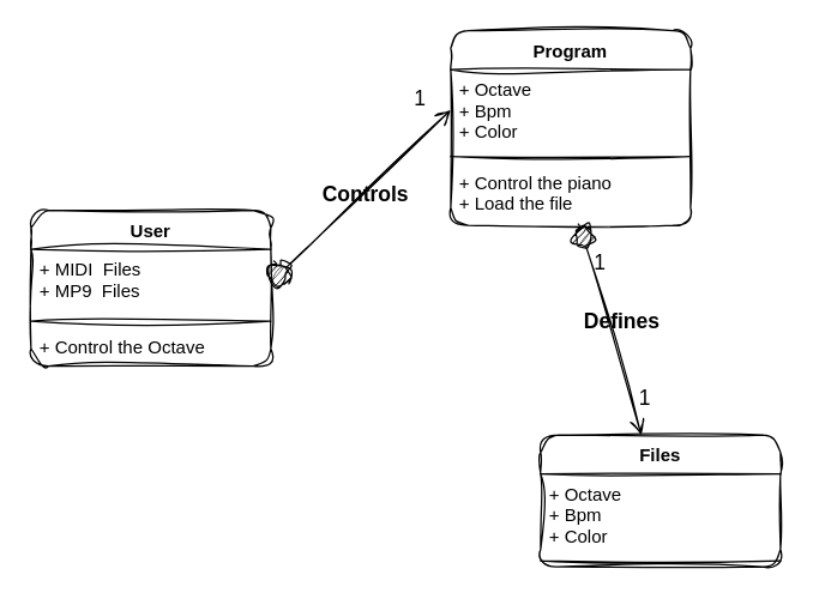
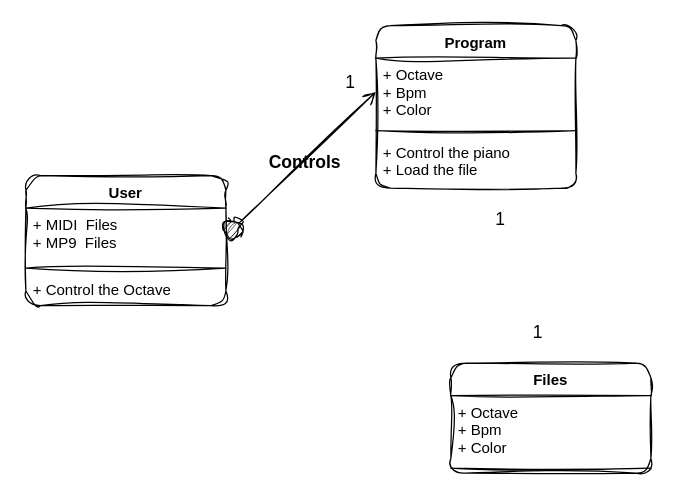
  <mxCell id="0" />
  <mxCell id="1" parent="0" />
  <mxCell id="2" value="User" style="swimlane;fontStyle=1;align=center;verticalAlign=top;childLayout=stackLayout;horizontal=1;startSize=26;horizontalStack=0;resizeParent=1;resizeParentMax=0;resizeLast=0;collapsible=1;marginBottom=0;rounded=1;labelBackgroundColor=none;sketch=1;curveFitting=1;jiggle=2;" vertex="1" parent="1"><mxGeometry x="20" y="140" width="160" height="104" as="geometry" /></mxCell>
  <mxCell id="3" value="+ MIDI  Files&#10;+ MP9  Files" style="text;strokeColor=none;fillColor=none;align=left;verticalAlign=top;spacingLeft=4;spacingRight=4;overflow=hidden;rotatable=0;points=[[0,0.5],[1,0.5]];portConstraint=eastwest;rounded=1;labelBackgroundColor=none;sketch=1;curveFitting=1;jiggle=2;" vertex="1" parent="2"><mxGeometry y="26" width="160" height="44" as="geometry" /></mxCell>
  <mxCell id="4" value="" style="line;strokeWidth=1;fillColor=none;align=left;verticalAlign=middle;spacingTop=-1;spacingLeft=3;spacingRight=3;rotatable=0;labelPosition=right;points=[];portConstraint=eastwest;rounded=1;labelBackgroundColor=none;sketch=1;curveFitting=1;jiggle=2;" vertex="1" parent="2"><mxGeometry y="70" width="160" height="8" as="geometry" /></mxCell>
  <mxCell id="5" value="+ Control the Octave" style="text;strokeColor=none;fillColor=none;align=left;verticalAlign=top;spacingLeft=4;spacingRight=4;overflow=hidden;rotatable=0;points=[[0,0.5],[1,0.5]];portConstraint=eastwest;rounded=1;labelBackgroundColor=none;sketch=1;curveFitting=1;jiggle=2;" vertex="1" parent="2"><mxGeometry y="78" width="160" height="26" as="geometry" /></mxCell>
  <mxCell id="6" value="Program" style="swimlane;fontStyle=1;align=center;verticalAlign=top;childLayout=stackLayout;horizontal=1;startSize=26;horizontalStack=0;resizeParent=1;resizeParentMax=0;resizeLast=0;collapsible=1;marginBottom=0;rounded=1;labelBackgroundColor=none;sketch=1;curveFitting=1;jiggle=2;" vertex="1" parent="1"><mxGeometry x="300" y="20" width="160" height="130" as="geometry" /></mxCell>
  <mxCell id="7" value="+ Octave&#10;+ Bpm&#10;+ Color" style="text;strokeColor=none;fillColor=none;align=left;verticalAlign=top;spacingLeft=4;spacingRight=4;overflow=hidden;rotatable=0;points=[[0,0.5],[1,0.5]];portConstraint=eastwest;rounded=1;labelBackgroundColor=none;sketch=1;curveFitting=1;jiggle=2;" vertex="1" parent="6"><mxGeometry y="26" width="160" height="54" as="geometry" /></mxCell>
  <mxCell id="8" value="" style="line;strokeWidth=1;fillColor=none;align=left;verticalAlign=middle;spacingTop=-1;spacingLeft=3;spacingRight=3;rotatable=0;labelPosition=right;points=[];portConstraint=eastwest;rounded=1;labelBackgroundColor=none;sketch=1;curveFitting=1;jiggle=2;" vertex="1" parent="6"><mxGeometry y="80" width="160" height="8" as="geometry" /></mxCell>
  <mxCell id="9" value="+ Control the piano&#10;+ Load the file" style="text;strokeColor=none;fillColor=none;align=left;verticalAlign=top;spacingLeft=4;spacingRight=4;overflow=hidden;rotatable=0;points=[[0,0.5],[1,0.5]];portConstraint=eastwest;rounded=1;labelBackgroundColor=none;sketch=1;curveFitting=1;jiggle=2;" vertex="1" parent="6"><mxGeometry y="88" width="160" height="42" as="geometry" /></mxCell>
  <mxCell id="10" value="Files" style="swimlane;fontStyle=1;align=center;verticalAlign=top;childLayout=stackLayout;horizontal=1;startSize=26;horizontalStack=0;resizeParent=1;resizeParentMax=0;resizeLast=0;collapsible=1;marginBottom=0;rounded=1;labelBackgroundColor=none;sketch=1;curveFitting=1;jiggle=2;" vertex="1" parent="1"><mxGeometry x="360" y="290" width="160" height="88" as="geometry" /></mxCell>
  <mxCell id="11" value="+ Octave&#10;+ Bpm&#10;+ Color" style="text;strokeColor=none;fillColor=none;align=left;verticalAlign=top;spacingLeft=4;spacingRight=4;overflow=hidden;rotatable=0;points=[[0,0.5],[1,0.5]];portConstraint=eastwest;rounded=1;labelBackgroundColor=none;sketch=1;curveFitting=1;jiggle=2;" vertex="1" parent="10"><mxGeometry y="26" width="160" height="54" as="geometry" /></mxCell>
  <mxCell id="12" value="" style="line;strokeWidth=1;fillColor=none;align=left;verticalAlign=middle;spacingTop=-1;spacingLeft=3;spacingRight=3;rotatable=0;labelPosition=right;points=[];portConstraint=eastwest;rounded=1;labelBackgroundColor=none;sketch=1;curveFitting=1;jiggle=2;" vertex="1" parent="10"><mxGeometry y="80" width="160" height="8" as="geometry" /></mxCell>
  <mxCell id="13" value="&lt;b&gt;&lt;font style=&quot;font-size: 14px;&quot;&gt;Controls&lt;/font&gt;&lt;/b&gt;" style="html=1;verticalAlign=bottom;startArrow=circle;startFill=1;endArrow=open;startSize=6;endSize=8;rounded=1;entryX=0;entryY=0.5;entryDx=0;entryDy=0;exitX=1;exitY=0.5;exitDx=0;exitDy=0;labelBackgroundColor=none;fontColor=default;sketch=1;curveFitting=1;jiggle=2;" edge="1" parent="1" source="3" target="7"><mxGeometry x="-0.046" y="-9" width="80" relative="1" as="geometry"><mxPoint x="160" y="141.5" as="sourcePoint" /><mxPoint x="240" y="141.5" as="targetPoint" /><mxPoint as="offset" /></mxGeometry></mxCell>
- <mxCell id="14" value="&lt;b&gt;Defines&lt;/b&gt;" style="html=1;verticalAlign=bottom;startArrow=circle;startFill=1;endArrow=open;startSize=6;endSize=8;rounded=1;fontSize=14;labelBackgroundColor=none;fontColor=default;sketch=1;curveFitting=1;jiggle=2;" edge="1" parent="1" source="9" target="10"><mxGeometry x="0.102" y="6" width="80" relative="1" as="geometry"><mxPoint x="300" y="420" as="sourcePoint" /><mxPoint x="380" y="420" as="targetPoint" /><mxPoint as="offset" /></mxGeometry></mxCell>
  <mxCell id="15" value="1" style="text;strokeColor=none;align=center;fillColor=none;html=1;verticalAlign=middle;whiteSpace=wrap;rounded=1;fontSize=14;labelBackgroundColor=none;sketch=1;curveFitting=1;jiggle=2;" vertex="1" parent="1"><mxGeometry x="390" y="160" width="20" height="30" as="geometry" /></mxCell>
  <mxCell id="16" value="1" style="text;strokeColor=none;align=center;fillColor=none;html=1;verticalAlign=middle;whiteSpace=wrap;rounded=1;fontSize=14;labelBackgroundColor=none;sketch=1;curveFitting=1;jiggle=2;" vertex="1" parent="1"><mxGeometry x="420" y="250" width="20" height="30" as="geometry" /></mxCell>
  <mxCell id="17" value="1" style="text;strokeColor=none;align=center;fillColor=none;html=1;verticalAlign=middle;whiteSpace=wrap;rounded=1;fontSize=14;labelBackgroundColor=none;sketch=1;curveFitting=1;jiggle=2;" vertex="1" parent="1"><mxGeometry x="270" y="50" width="20" height="30" as="geometry" /></mxCell>
